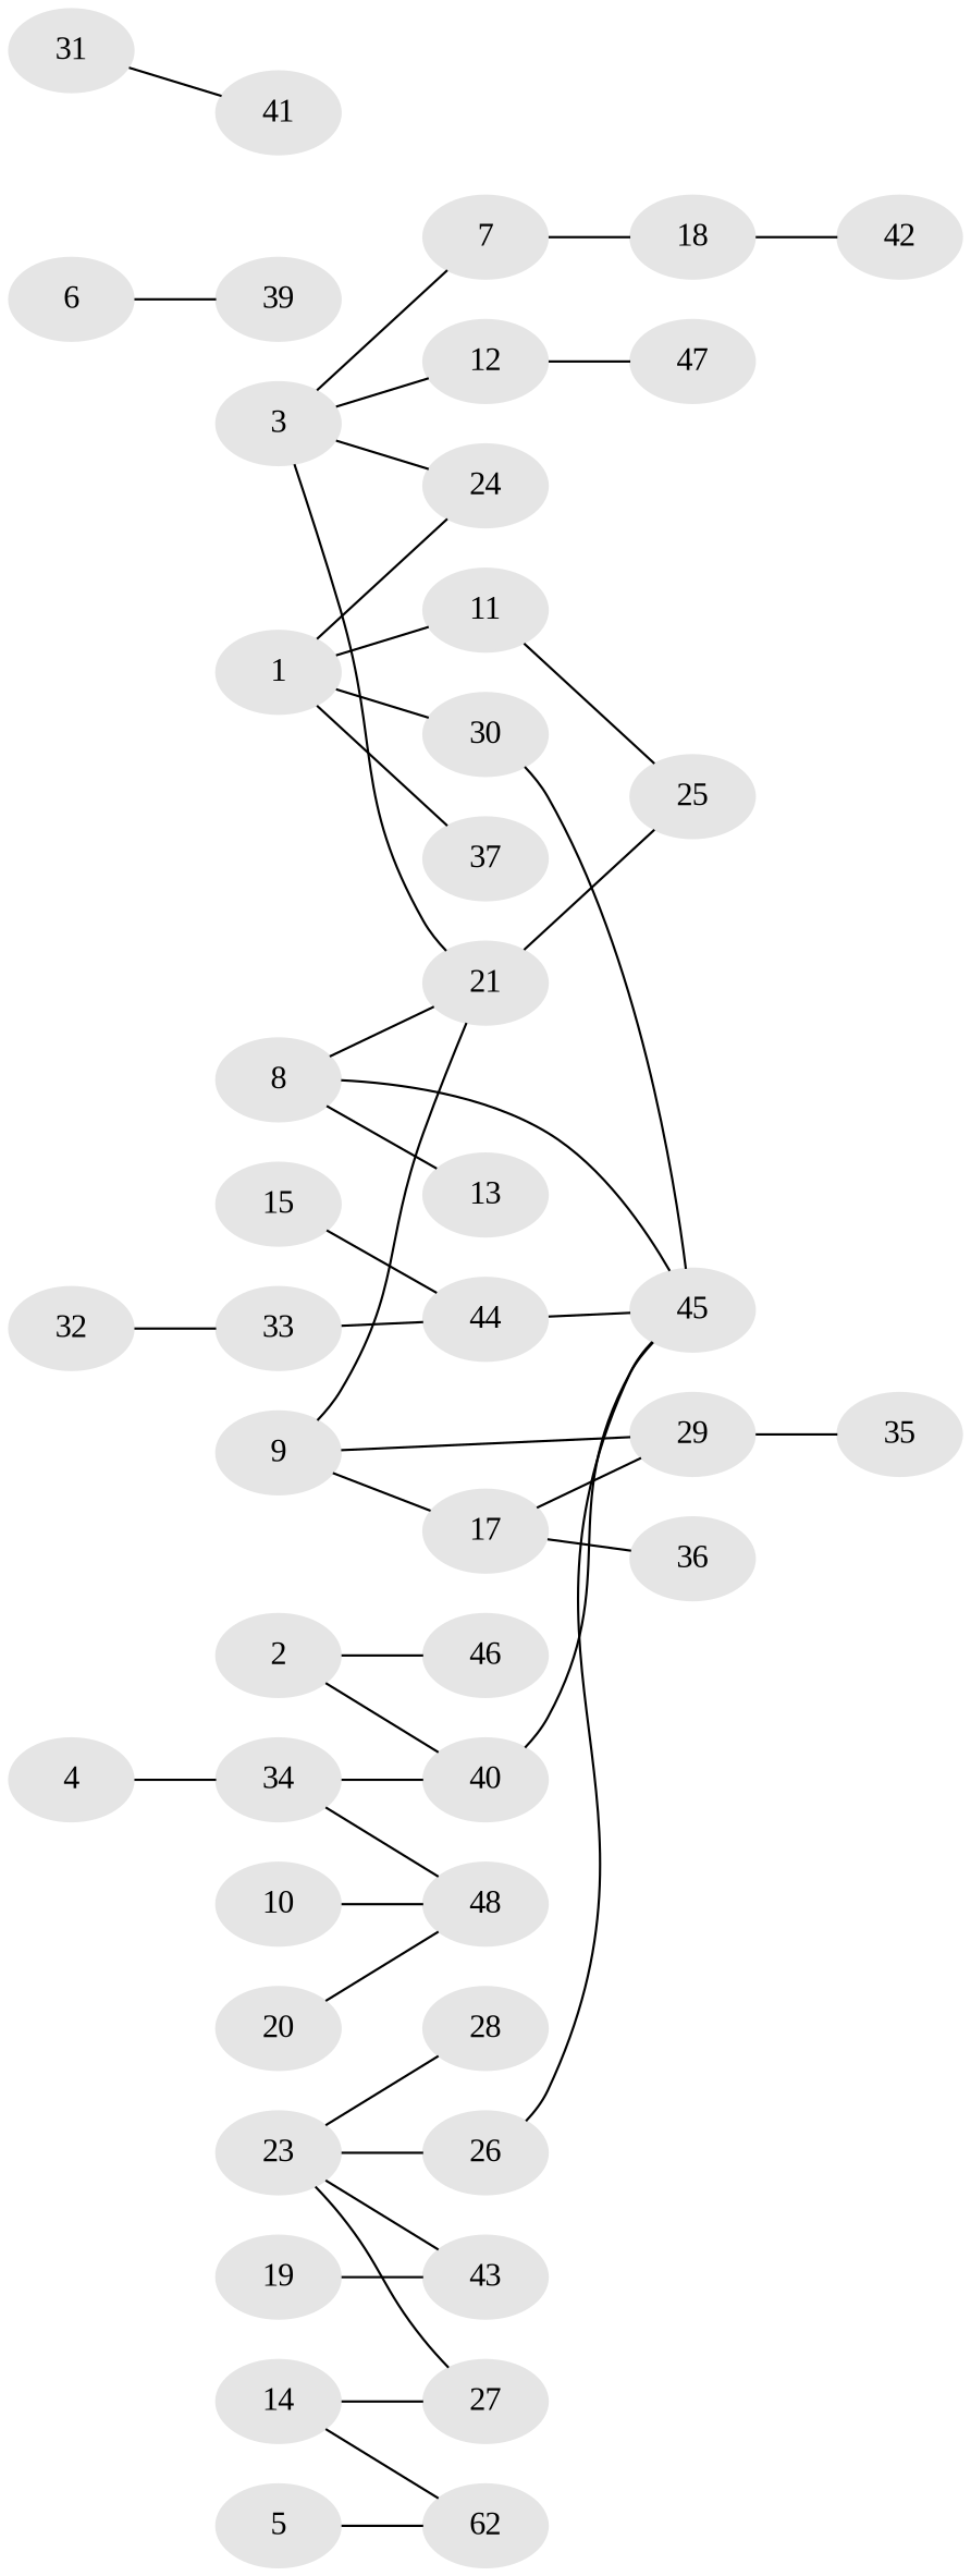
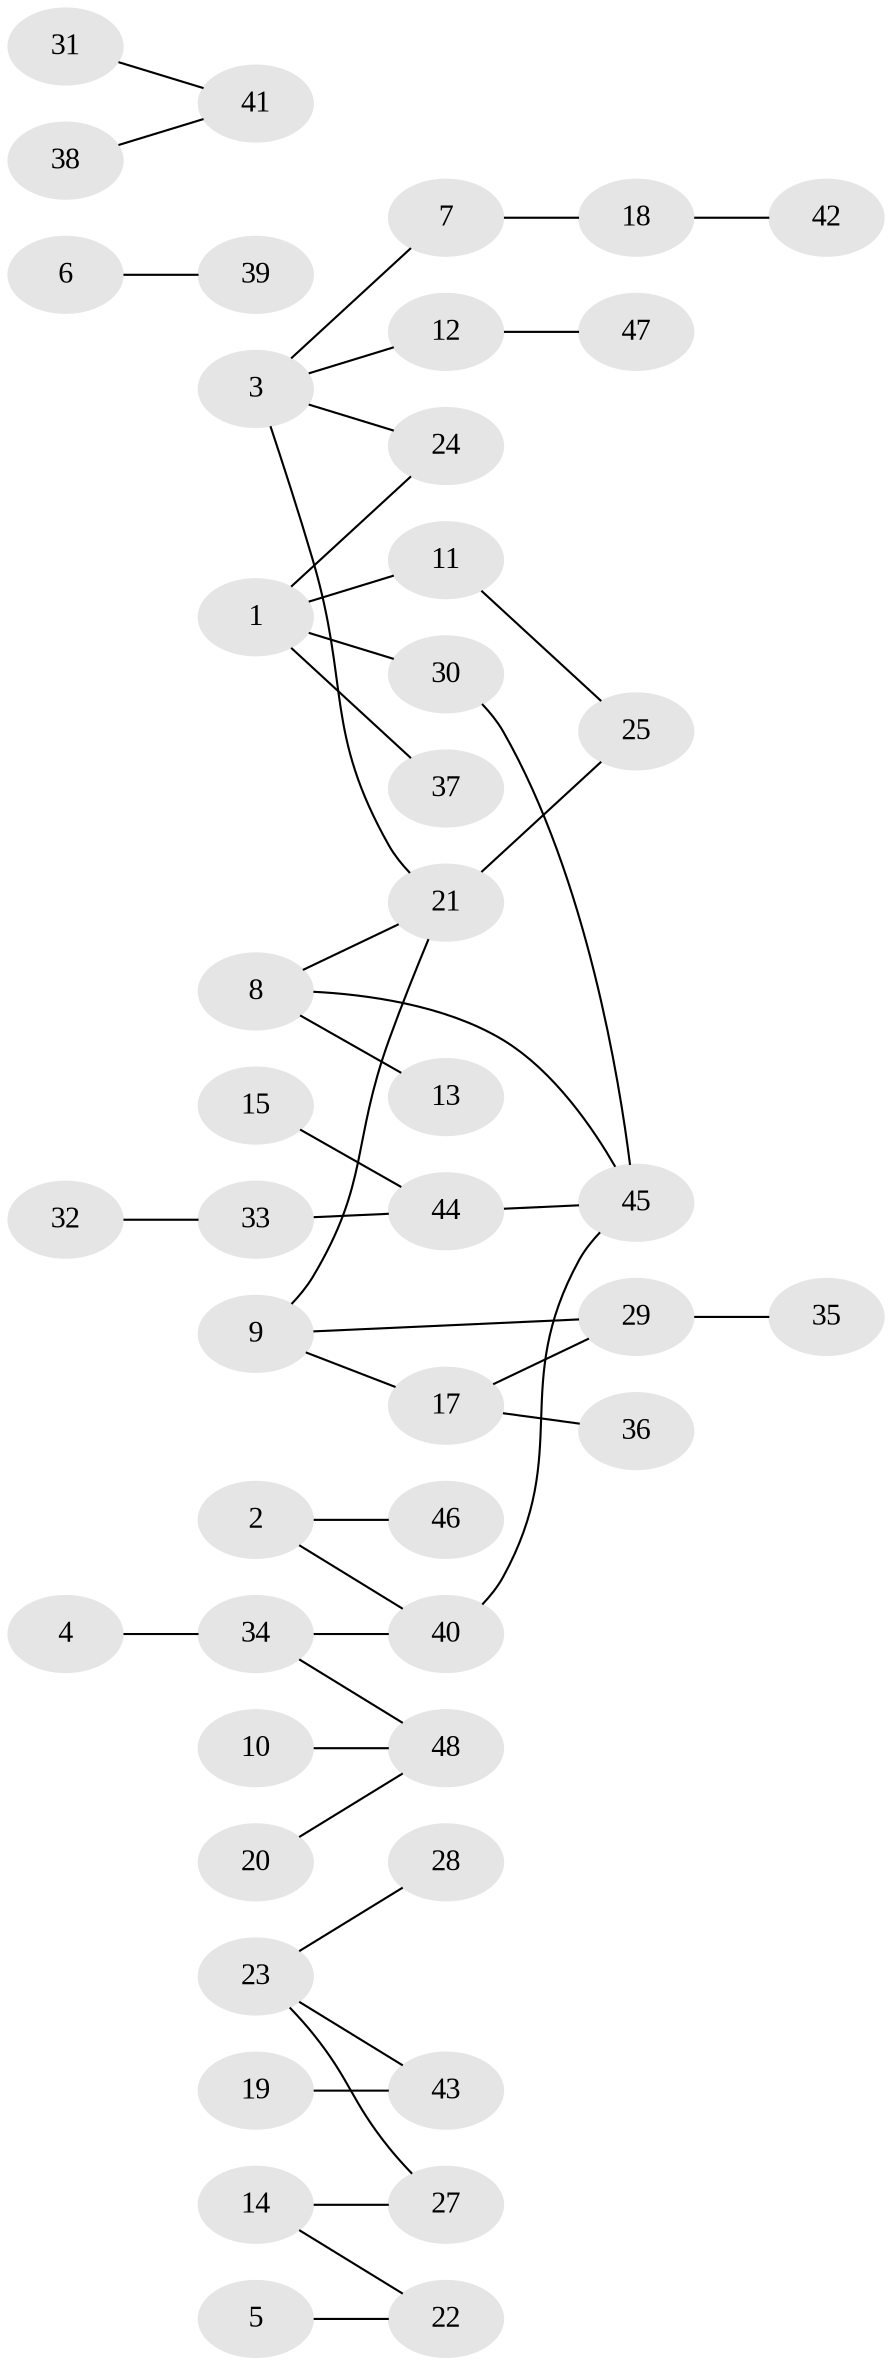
  graph {
    fontname="Liberation Serif"
    rankdir=LR
    node [color=gray90 fontname="Liberation Serif" style=filled]
    edge [fontname="Liberation Serif" weight=1.0]
    1
    11
    24
    30
    37
    25
    45
    2
    40
    46
    3
    7
    12
    21
    5
-   22 [label=62]
+   22
    18
    47
    4
    34
    48
    6
    39
    42
    8
    13
    9
    17
    29
    36
    35
    10
    14
    27
    15
    44
    23
    43
-   26
    28
    31
    41
    19
    20
    32
    33
+   38
    1 -- 11
    1 -- 24
    1 -- 30
    1 -- 37
    11 -- 25
    30 -- 45
    2 -- 40
    2 -- 46
    40 -- 45
    3 -- 24
    3 -- 7
    3 -- 12
    3 -- 21
    7 -- 18
    12 -- 47
    21 -- 25
    5 -- 22
    18 -- 42
    4 -- 34
    34 -- 40
    34 -- 48
    6 -- 39
    8 -- 45
    8 -- 21
    8 -- 13
    9 -- 21
    9 -- 17
    9 -- 29
    17 -- 29
    17 -- 36
    29 -- 35
    10 -- 48
    14 -- 22
    14 -- 27
    15 -- 44
    44 -- 45
    23 -- 27
    23 -- 43
-   23 -- 26
    23 -- 28
-   26 -- 45
    31 -- 41
    19 -- 43
    20 -- 48
    32 -- 33
    33 -- 44
+   38 -- 41
  }
